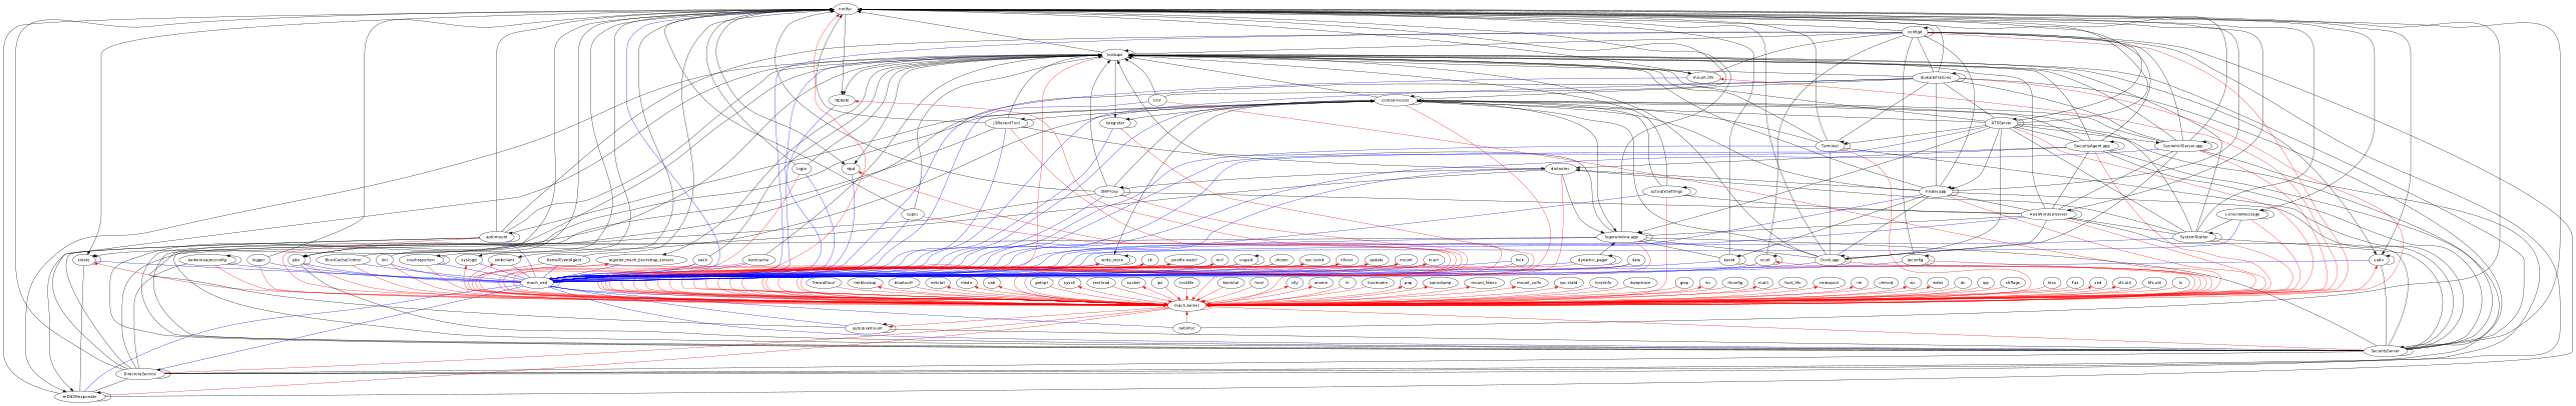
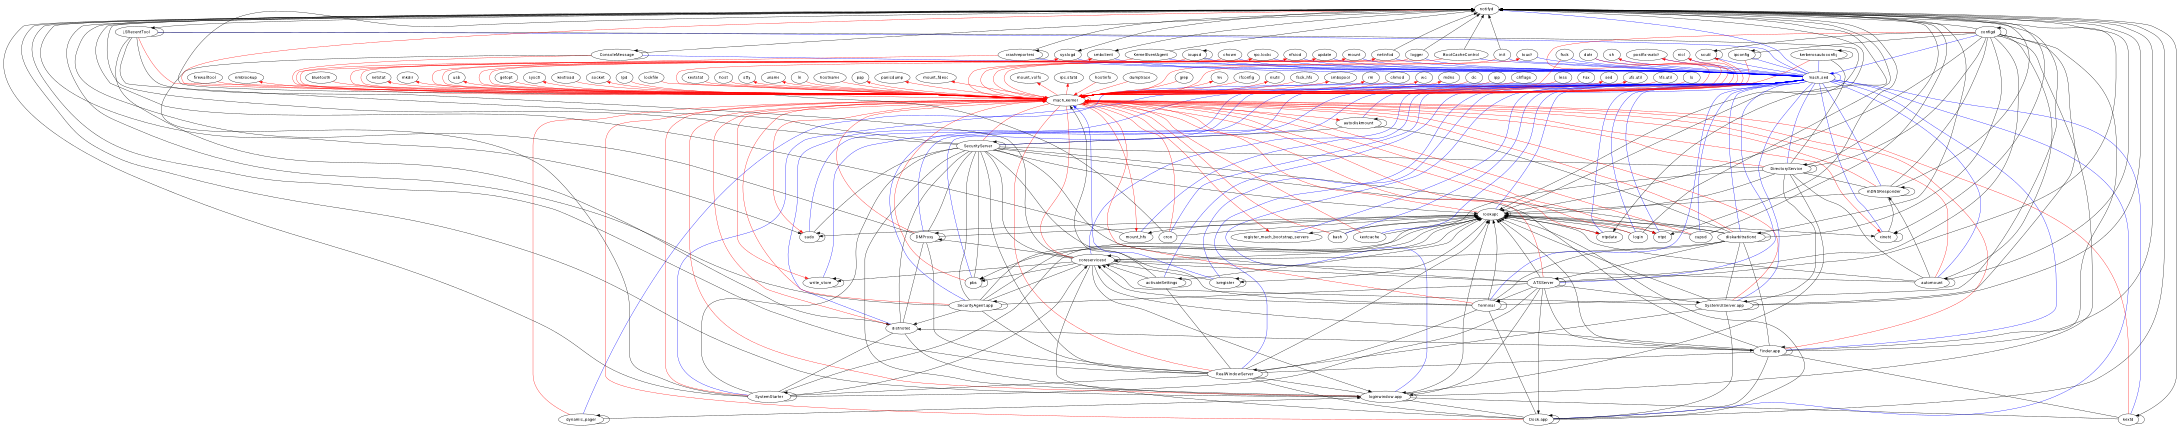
  digraph {
    fontname=Roboto
    node [fontname=Roboto]
    edge [dir=none fontname=Roboto]
    LSRecentTool
    n2 [label=mach_sed]
    mach_kernel
    SecurityServer
    distnoted
    autodiskmount
    DirectoryService
    DMProxy
    "Finder.app"
    SystemStarter
    "loginwindow.app"
    lookupd
    sudo
    "SecurityAgent.app"
    "Dock.app"
    xinetd
    coreservicesd
    diskarbitrationd
    Terminal
    mDNSResponder
    automount
    cron
    register_mach_bootstrap_servers
    ATSServer
    mount_hfs
    bash
    "SystemUIServer.app"
    login
    activateSettings
    ntpdate
    lsregister
    RealWindowServer
    ntpd
    pbs
    kextcache
    cupsd
    write_store
    kextd
    dynamic_pager
    sh
    "postfix-watch"
    nicl
    firewalltool
    nmblookup
    configd
    scutil
    ipconfig
    bluetooth
    notifyd
    netinfod
    logger
    BootCacheControl
    init
    crashreporterd
    ConsoleMessage
    syslogd
    smbclient
    KernelEventAgent
    ioupsd
    netstat
    mkdir
    chown
    kerberosautoconfig
    usb
    "rpc.lockd"
    nfsiod
    getopt
    sysctl
    kextload
    socket
    lpd
    lockfile
    update
    kextstat
    host
    mount
    touch
    stty
    uname
    ln
    hostname
    pap
    panicdump
    mount_fdesc
    mount_volfs
    "rpc.statd"
    hostinfo
    dumptrace
    fsck
    grep
    mv
    ifconfig
    niutil
    fsck_hfs
    smbspool
    rm
    chmod
    wc
    mdns
    dc
    ipp
    chflags
    date
    less
    Fax
    sed
    "ufs.util"
    "hfs.util"
    ls
    LSRecentTool -> LSRecentTool [dir=back]
    LSRecentTool -> n2 [color=blue]
    LSRecentTool -> mach_kernel [color=red dir=forward]
    LSRecentTool -> SecurityServer
    LSRecentTool -> distnoted [dir=forward]
    n2 -> n2 [color=blue dir=back]
    n2 -> mach_kernel [color=blue]
    mach_kernel -> mach_kernel [color=red dir=back]
    mach_kernel -> autodiskmount [color=red dir=forward]
    SecurityServer -> n2 [color=blue]
    SecurityServer -> mach_kernel [color=red]
    SecurityServer -> SecurityServer [dir=back]
    SecurityServer -> DirectoryService
    distnoted -> n2 [color=blue]
    distnoted -> mach_kernel [color=red dir=forward]
    distnoted -> SecurityServer
    distnoted -> DMProxy
    distnoted -> "Finder.app" [dir=back]
    distnoted -> SystemStarter
    distnoted -> "loginwindow.app" [dir=forward]
    autodiskmount -> n2 [color=blue]
    autodiskmount -> SecurityServer
    autodiskmount -> autodiskmount [dir=back]
    DirectoryService -> n2 [color=blue]
    DirectoryService -> mach_kernel [color=red]
    DirectoryService -> DirectoryService [dir=back]
    DirectoryService -> mDNSResponder
    DMProxy -> n2 [color=blue]
    DMProxy -> mach_kernel [color=red dir=forward]
    DMProxy -> SecurityServer
    DMProxy -> DMProxy [dir=back]
    DMProxy -> RealWindowServer
    "Finder.app" -> n2 [color=blue]
    "Finder.app" -> mach_kernel [color=red]
    "Finder.app" -> SecurityServer
    "Finder.app" -> "Finder.app" [dir=back]
    "Finder.app" -> "Dock.app"
    "Finder.app" -> RealWindowServer
    "Finder.app" -> kextd
    SystemStarter -> n2 [color=blue]
    SystemStarter -> mach_kernel [color=red]
    SystemStarter -> SecurityServer
    SystemStarter -> SystemStarter [dir=back]
    "loginwindow.app" -> n2 [color=blue]
    "loginwindow.app" -> mach_kernel [color=red]
    "loginwindow.app" -> SecurityServer
    "loginwindow.app" -> DirectoryService
    "loginwindow.app" -> "loginwindow.app" [dir=back]
    "loginwindow.app" -> "Dock.app"
    "loginwindow.app" -> kextd
    "loginwindow.app" -> dynamic_pager [dir=back]
    lookupd -> LSRecentTool [dir=back]
    lookupd -> n2 [color=blue]
    lookupd -> mach_kernel [color=red dir=forward]
    lookupd -> SecurityServer [dir=back]
    lookupd -> DirectoryService [dir=back]
    lookupd -> DMProxy [dir=back]
    lookupd -> "Finder.app" [dir=back]
    lookupd -> SystemStarter [dir=back]
    lookupd -> "loginwindow.app" [dir=back]
    lookupd -> lookupd [dir=back]
    lookupd -> sudo [dir=forward]
    lookupd -> "SecurityAgent.app" [dir=back]
    lookupd -> "Dock.app" [dir=back]
    lookupd -> xinetd [dir=forward]
    lookupd -> coreservicesd [dir=back]
    lookupd -> diskarbitrationd [dir=back]
    lookupd -> Terminal [dir=back]
-   lookupd -> mDNSResponder [dir=forward]
+   mDNSResponder -> lookupd [dir=forward]
    lookupd -> automount [dir=back]
    lookupd -> cron [dir=back]
    lookupd -> register_mach_bootstrap_servers [dir=forward]
    lookupd -> ATSServer [dir=back]
    lookupd -> mount_hfs [dir=forward]
    lookupd -> bash [dir=back]
    lookupd -> "SystemUIServer.app" [dir=back]
    lookupd -> login [dir=back]
    lookupd -> activateSettings [dir=back]
    lookupd -> ntpdate [dir=forward]
    lookupd -> lsregister [dir=forward]
    lookupd -> RealWindowServer [dir=back]
    lookupd -> ntpd [dir=forward]
    lookupd -> pbs [dir=forward]
    lookupd -> kextcache [dir=back]
    lookupd -> cupsd [dir=back]
    sudo -> n2 [color=blue]
    sudo -> mach_kernel [color=red dir=back]
    sudo -> SecurityServer
    sudo -> sudo [dir=back]
    "SecurityAgent.app" -> n2 [color=blue]
    "SecurityAgent.app" -> mach_kernel [color=red dir=forward]
    "SecurityAgent.app" -> SecurityServer
    "SecurityAgent.app" -> distnoted [dir=forward]
    "SecurityAgent.app" -> DirectoryService
    "SecurityAgent.app" -> "SecurityAgent.app" [dir=back]
    "SecurityAgent.app" -> RealWindowServer
    "Dock.app" -> n2 [color=blue]
    "Dock.app" -> mach_kernel [color=red dir=forward]
    "Dock.app" -> "Dock.app" [dir=back]
    "Dock.app" -> RealWindowServer
    xinetd -> n2 [color=blue]
    xinetd -> mach_kernel [color=red dir=back]
    xinetd -> xinetd [dir=back]
    xinetd -> mDNSResponder
    coreservicesd -> LSRecentTool
    coreservicesd -> n2 [color=blue]
    coreservicesd -> mach_kernel [color=red]
    coreservicesd -> SecurityServer
-   coreservicesd -> DMProxy [dir=back]
+   DMProxy -> coreservicesd [dir=back]
    coreservicesd -> "Finder.app"
    coreservicesd -> SystemStarter [dir=back]
    coreservicesd -> "loginwindow.app" [dir=forward]
    coreservicesd -> "SecurityAgent.app"
    coreservicesd -> "Dock.app"
    coreservicesd -> coreservicesd [dir=back]
    coreservicesd -> Terminal [dir=back]
    coreservicesd -> automount [dir=back]
    coreservicesd -> ATSServer
    coreservicesd -> "SystemUIServer.app" [dir=back]
    coreservicesd -> activateSettings [dir=back]
    coreservicesd -> lsregister
    coreservicesd -> pbs [dir=forward]
    coreservicesd -> write_store [dir=forward]
    diskarbitrationd -> n2 [color=blue]
    diskarbitrationd -> mach_kernel [color=red]
    diskarbitrationd -> SecurityServer
    diskarbitrationd -> autodiskmount
    diskarbitrationd -> "Finder.app"
    diskarbitrationd -> coreservicesd
    diskarbitrationd -> diskarbitrationd [dir=back]
    diskarbitrationd -> Terminal
    diskarbitrationd -> ATSServer
    diskarbitrationd -> "SystemUIServer.app"
    Terminal -> n2 [color=blue]
    Terminal -> mach_kernel [color=red]
    Terminal -> SecurityServer
    Terminal -> "Dock.app"
    Terminal -> Terminal [dir=back]
+   Terminal -> RealWindowServer
    mDNSResponder -> n2 [color=blue]
    mDNSResponder -> mach_kernel [color=red]
    mDNSResponder -> mDNSResponder [dir=back]
    automount -> n2 [color=blue]
    automount -> mach_kernel [color=red]
    automount -> DirectoryService
    automount -> mDNSResponder [dir=forward]
    automount -> automount [dir=back]
    cron -> n2 [color=blue]
    cron -> mach_kernel [color=red dir=forward]
    register_mach_bootstrap_servers -> n2 [color=blue]
    register_mach_bootstrap_servers -> mach_kernel [color=red dir=back]
    ATSServer -> n2 [color=blue]
    ATSServer -> mach_kernel [color=red dir=forward]
    ATSServer -> SecurityServer
    ATSServer -> "Finder.app" [dir=forward]
    ATSServer -> SystemStarter
    ATSServer -> "loginwindow.app" [dir=forward]
    ATSServer -> "SecurityAgent.app"
    ATSServer -> "Dock.app" [dir=forward]
    ATSServer -> Terminal [dir=forward]
    ATSServer -> ATSServer [dir=back]
    ATSServer -> "SystemUIServer.app" [dir=forward]
    mount_hfs -> n2 [color=blue]
    mount_hfs -> mach_kernel [color=red dir=back]
    bash -> n2 [color=blue]
    bash -> mach_kernel [color=red dir=forward]
    "SystemUIServer.app" -> n2 [color=blue]
    "SystemUIServer.app" -> mach_kernel [color=red]
    "SystemUIServer.app" -> DirectoryService
    "SystemUIServer.app" -> "Dock.app"
    "SystemUIServer.app" -> "SystemUIServer.app" [dir=back]
    "SystemUIServer.app" -> RealWindowServer
    login -> n2 [color=blue]
    login -> mach_kernel [color=red dir=forward]
    activateSettings -> n2 [color=blue]
-   activateSettings -> mach_kernel [color=red dir=forward]
+   activateSettings -> mach_kernel [color=black dir=forward]
    activateSettings -> activateSettings [dir=back]
    activateSettings -> RealWindowServer
    ntpdate -> n2 [color=blue]
    ntpdate -> mach_kernel [color=red dir=back]
    lsregister -> n2 [color=blue]
-   lsregister -> mach_kernel [color=red dir=forward]
+   lsregister -> mach_kernel [color=blue dir=forward]
    lsregister -> lsregister [dir=back]
    RealWindowServer -> n2 [color=blue]
    RealWindowServer -> mach_kernel [color=red]
    RealWindowServer -> SecurityServer
    RealWindowServer -> SystemStarter
    RealWindowServer -> "loginwindow.app"
    RealWindowServer -> RealWindowServer [dir=back]
    ntpd -> n2 [color=blue]
    ntpd -> mach_kernel [color=red dir=back]
    pbs -> n2 [color=blue]
    pbs -> mach_kernel [color=red]
    pbs -> SecurityServer
    pbs -> pbs [dir=back]
    kextcache -> n2 [color=blue]
    kextcache -> mach_kernel [color=red dir=forward]
    cupsd -> n2 [color=blue]
    cupsd -> mach_kernel [color=red dir=forward]
    write_store -> n2 [color=blue]
    write_store -> mach_kernel [color=red dir=back]
    write_store -> write_store [dir=back]
    kextd -> n2 [color=blue]
    kextd -> mach_kernel [color=red dir=forward]
    kextd -> kextd [dir=back]
    dynamic_pager -> n2 [color=blue]
    dynamic_pager -> mach_kernel [color=red dir=forward]
    dynamic_pager -> dynamic_pager [dir=back]
    sh -> n2 [color=blue]
    sh -> mach_kernel [color=red dir=back]
    "postfix-watch" -> n2 [color=blue]
    "postfix-watch" -> mach_kernel [color=red dir=back]
    nicl -> n2 [color=blue]
    nicl -> mach_kernel [color=red dir=back]
    firewalltool -> mach_kernel [color=red dir=forward]
    nmblookup -> mach_kernel [color=red dir=back]
    configd -> n2 [color=blue]
    configd -> mach_kernel [color=red]
    configd -> DirectoryService
    configd -> "Finder.app"
-   configd -> mount_hfs
+   configd -> "loginwindow.app"
    configd -> lookupd
    configd -> diskarbitrationd
    configd -> mDNSResponder
    configd -> automount
    configd -> ATSServer
    configd -> "SystemUIServer.app"
    configd -> configd [dir=back]
    configd -> scutil
    configd -> ipconfig
    scutil -> n2 [color=blue]
    scutil -> mach_kernel [color=red dir=back]
    scutil -> scutil [dir=back]
    ipconfig -> n2 [color=blue]
    ipconfig -> mach_kernel [color=red dir=forward]
    ipconfig -> ipconfig [dir=back]
    bluetooth -> mach_kernel [color=red dir=forward]
    notifyd -> LSRecentTool [dir=back]
    notifyd -> n2 [color=blue]
    notifyd -> mach_kernel [color=red dir=back]
    notifyd -> SecurityServer [dir=back]
    notifyd -> DirectoryService [dir=back]
    notifyd -> DMProxy [dir=back]
    notifyd -> "Finder.app" [dir=back]
    notifyd -> SystemStarter [dir=back]
    notifyd -> "loginwindow.app" [dir=back]
    notifyd -> lookupd [dir=back]
    notifyd -> sudo [dir=forward]
    notifyd -> "SecurityAgent.app" [dir=back]
    notifyd -> "Dock.app" [dir=back]
    notifyd -> xinetd [dir=forward]
    notifyd -> diskarbitrationd [dir=back]
    notifyd -> Terminal [dir=back]
    notifyd -> mDNSResponder [dir=back]
    notifyd -> automount [dir=back]
    notifyd -> cron [dir=back]
    notifyd -> ATSServer [dir=back]
    notifyd -> mount_hfs [dir=back]
    notifyd -> "SystemUIServer.app" [dir=back]
    notifyd -> login [dir=back]
    notifyd -> ntpdate [dir=forward]
    notifyd -> RealWindowServer [dir=back]
    notifyd -> ntpd [dir=forward]
    notifyd -> cupsd [dir=back]
    notifyd -> kextd [dir=back]
    notifyd -> configd [dir=back]
    notifyd -> netinfod [dir=back]
    notifyd -> logger [dir=back]
    notifyd -> BootCacheControl [dir=back]
    notifyd -> init [dir=back]
    notifyd -> crashreporterd [dir=back]
    notifyd -> ConsoleMessage [dir=back]
    notifyd -> syslogd [dir=forward]
    notifyd -> smbclient [dir=forward]
    notifyd -> KernelEventAgent [dir=back]
    netinfod -> n2 [color=blue]
-   mach_kernel -> netinfod [color=red dir=back]
+   netinfod -> mach_kernel [color=red dir=back]
    logger -> n2 [color=blue]
    logger -> mach_kernel [color=red dir=forward]
    BootCacheControl -> n2 [color=blue]
    BootCacheControl -> mach_kernel [color=red dir=forward]
    init -> n2 [color=blue]
    init -> mach_kernel [color=red dir=forward]
    crashreporterd -> n2 [color=blue]
    crashreporterd -> mach_kernel [color=red dir=forward]
    crashreporterd -> crashreporterd [dir=back]
    ConsoleMessage -> n2 [color=blue]
    ConsoleMessage -> mach_kernel [color=red dir=forward]
    ConsoleMessage -> SystemStarter
    ConsoleMessage -> ConsoleMessage [dir=back]
    syslogd -> n2 [color=blue]
    syslogd -> mach_kernel [color=red dir=back]
    smbclient -> n2 [color=blue]
    smbclient -> mach_kernel [color=red dir=back]
    KernelEventAgent -> n2 [color=blue]
    KernelEventAgent -> mach_kernel [color=red dir=forward]
    ioupsd -> n2 [color=blue]
    ioupsd -> mach_kernel [color=red dir=forward]
    ioupsd -> ioupsd [dir=back]
    netstat -> mach_kernel [color=red dir=back]
    mkdir -> mach_kernel [color=red dir=back]
    chown -> n2 [color=blue]
    chown -> mach_kernel [color=red dir=forward]
    kerberosautoconfig -> n2 [color=blue]
    kerberosautoconfig -> mach_kernel [color=red dir=forward]
    kerberosautoconfig -> DirectoryService
    kerberosautoconfig -> kerberosautoconfig [dir=back]
    usb -> mach_kernel [color=red dir=back]
    "rpc.lockd" -> n2 [color=blue]
    "rpc.lockd" -> mach_kernel [color=red dir=back]
    nfsiod -> n2 [color=blue]
    nfsiod -> mach_kernel [color=red dir=back]
    getopt -> mach_kernel [color=red dir=forward]
    sysctl -> mach_kernel [color=red dir=back]
    kextload -> mach_kernel [color=red dir=forward]
    socket -> mach_kernel [color=red dir=back]
    lpd -> mach_kernel [color=red dir=forward]
    lockfile -> mach_kernel [color=red dir=forward]
    update -> n2 [color=blue]
    update -> mach_kernel [color=red dir=back]
    kextstat -> mach_kernel [color=red dir=forward]
    host -> mach_kernel [color=red dir=forward]
    mount -> n2 [color=blue]
    mount -> mach_kernel [color=red dir=back]
    touch -> n2 [color=blue]
    touch -> mach_kernel [color=red dir=back]
    stty -> mach_kernel [color=red dir=back]
    uname -> mach_kernel [color=red dir=back]
    ln -> mach_kernel [color=red dir=forward]
    hostname -> mach_kernel [color=red dir=forward]
    pap -> mach_kernel [color=red dir=back]
    panicdump -> mach_kernel [color=red dir=back]
    mount_fdesc -> mach_kernel [color=red dir=back]
    mount_volfs -> mach_kernel [color=red dir=back]
    "rpc.statd" -> mach_kernel [color=red dir=back]
    hostinfo -> mach_kernel [color=red dir=forward]
    dumptrace -> mach_kernel [color=red dir=forward]
    fsck -> n2 [color=blue]
    fsck -> mach_kernel [color=red dir=forward]
    grep -> mach_kernel [color=red dir=forward]
    mv -> mach_kernel [color=red dir=back]
    ifconfig -> mach_kernel [color=red dir=forward]
    niutil -> mach_kernel [color=red dir=back]
    fsck_hfs -> mach_kernel [color=red dir=forward]
    smbspool -> mach_kernel [color=red dir=back]
    rm -> mach_kernel [color=red dir=back]
    chmod -> mach_kernel [color=red dir=forward]
    wc -> mach_kernel [color=red dir=back]
    mdns -> mach_kernel [color=red dir=back]
    dc -> mach_kernel [color=red dir=forward]
    ipp -> mach_kernel [color=red dir=forward]
    chflags -> mach_kernel [color=red dir=forward]
    date -> n2 [color=blue]
    date -> mach_kernel [color=red dir=forward]
    less -> mach_kernel [color=red dir=forward]
    Fax -> mach_kernel [color=red dir=forward]
    sed -> mach_kernel [color=red dir=back]
    "ufs.util" -> mach_kernel [color=red dir=back]
    "hfs.util" -> mach_kernel [color=red dir=forward]
    ls -> mach_kernel [color=red dir=forward]
  }
